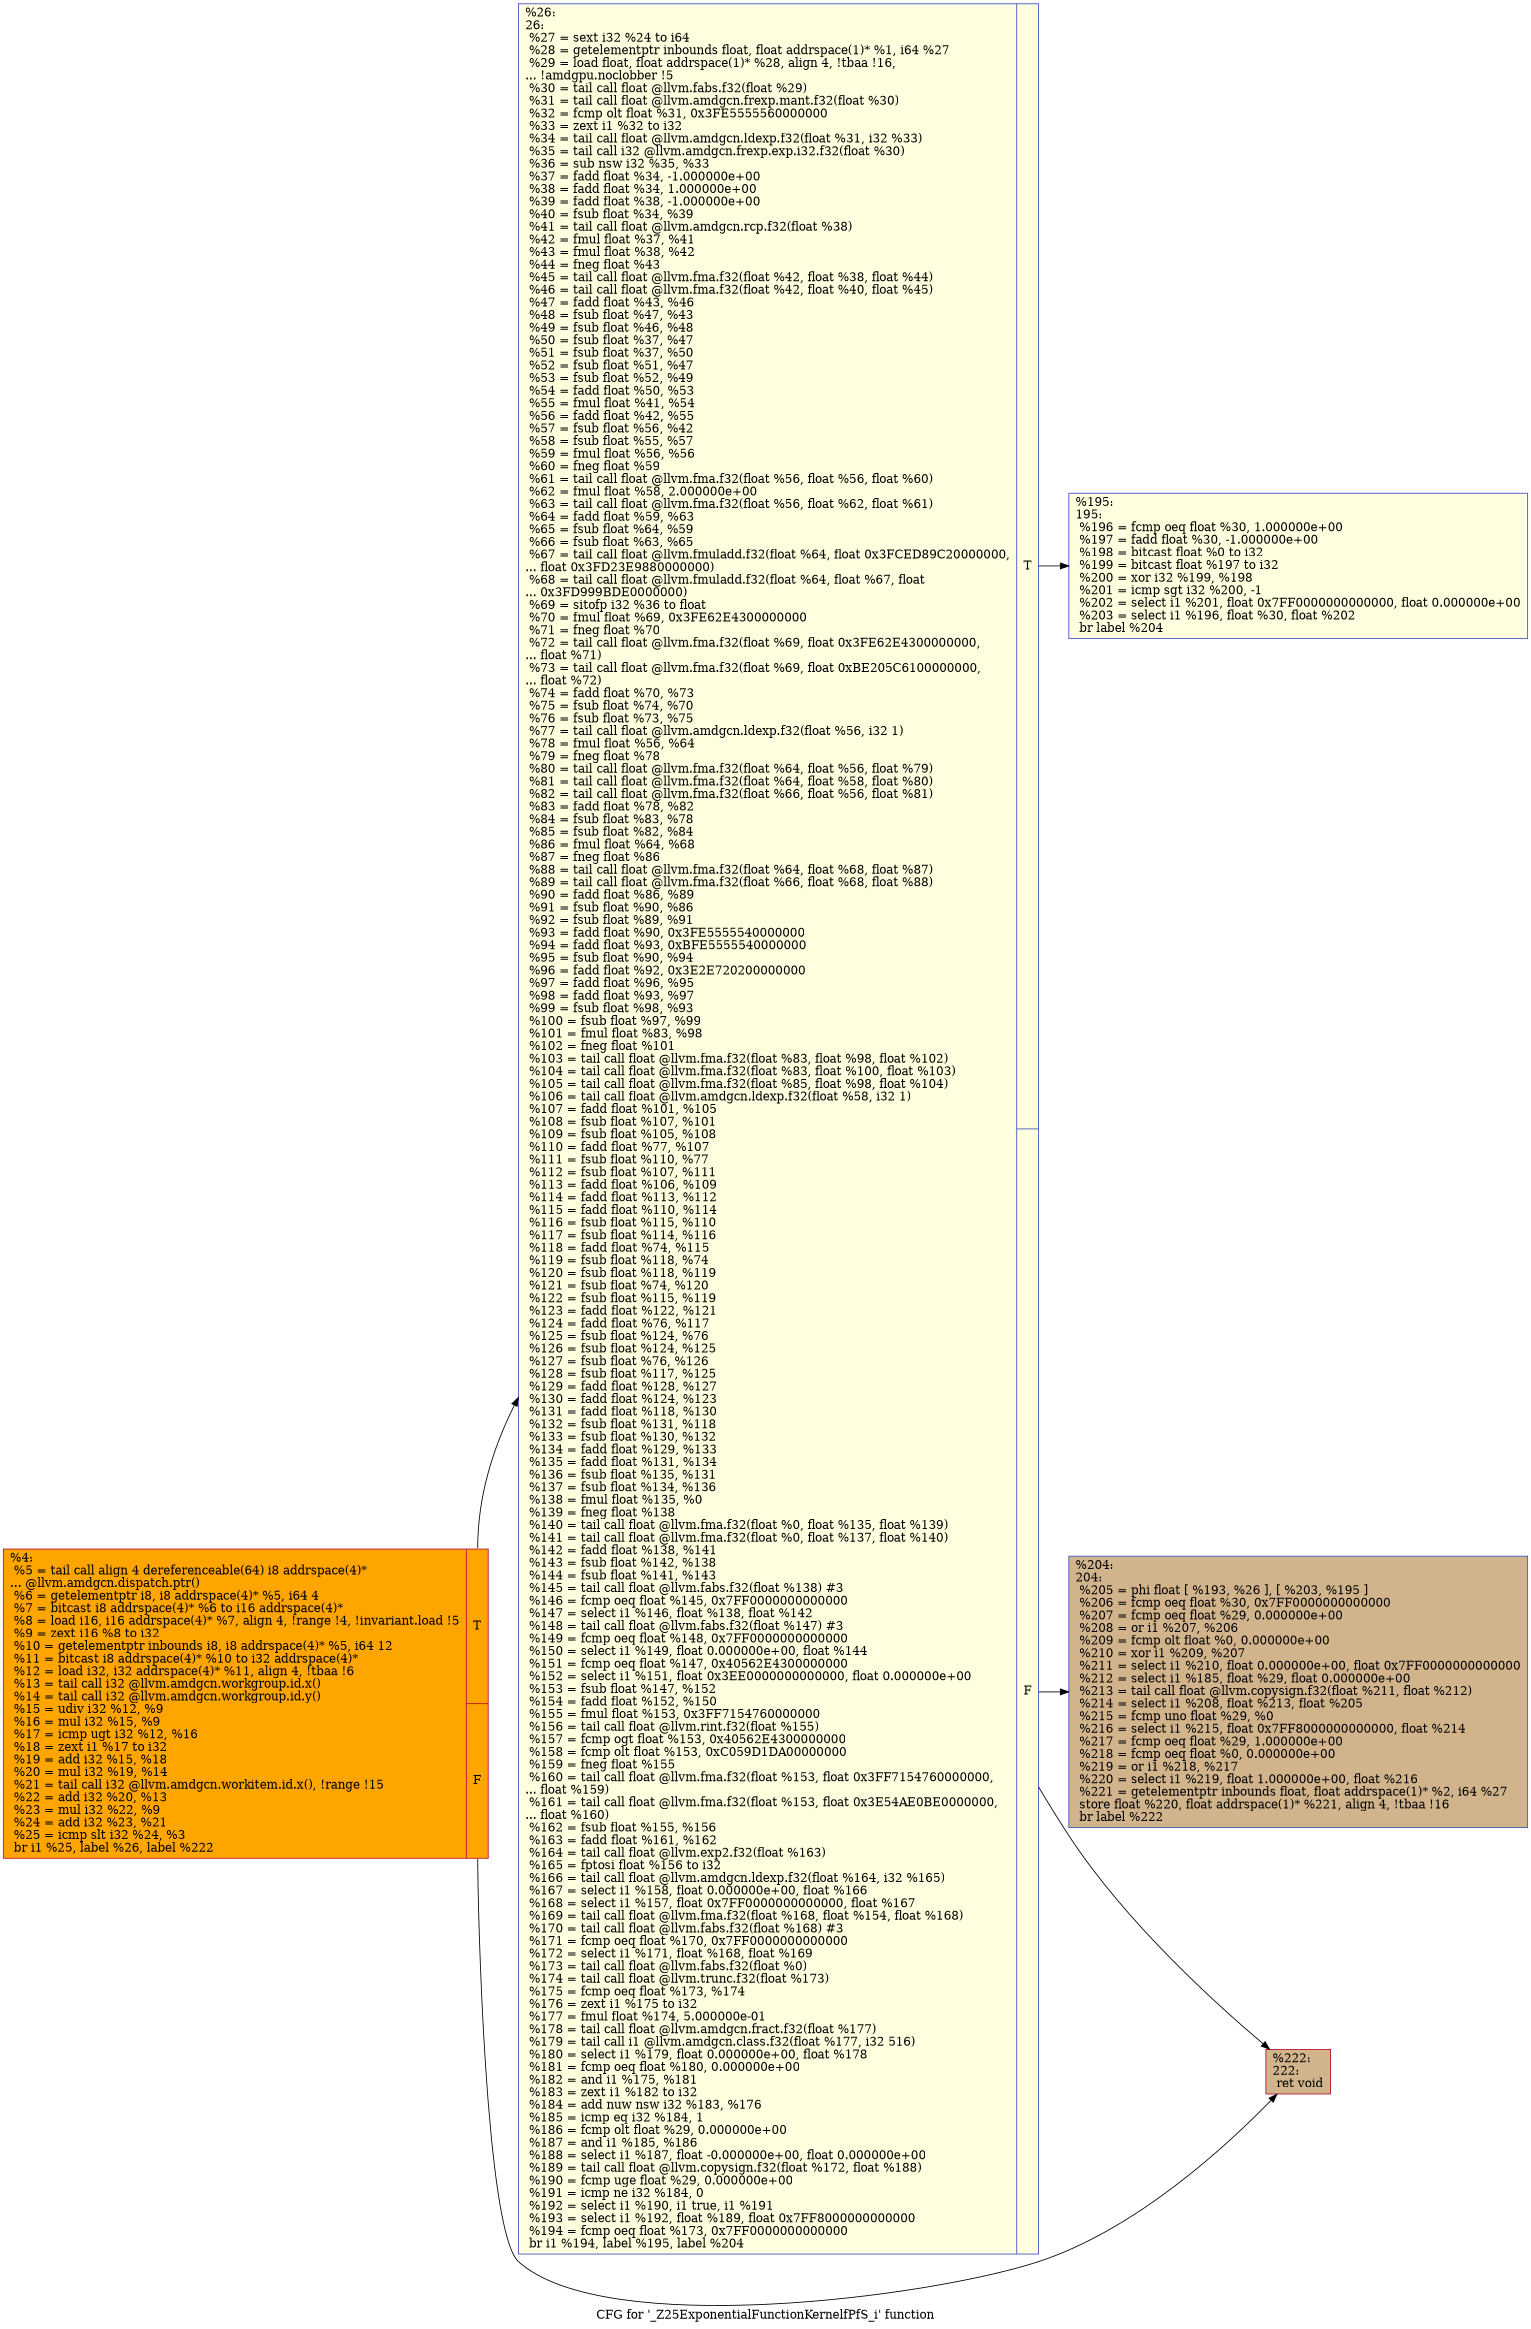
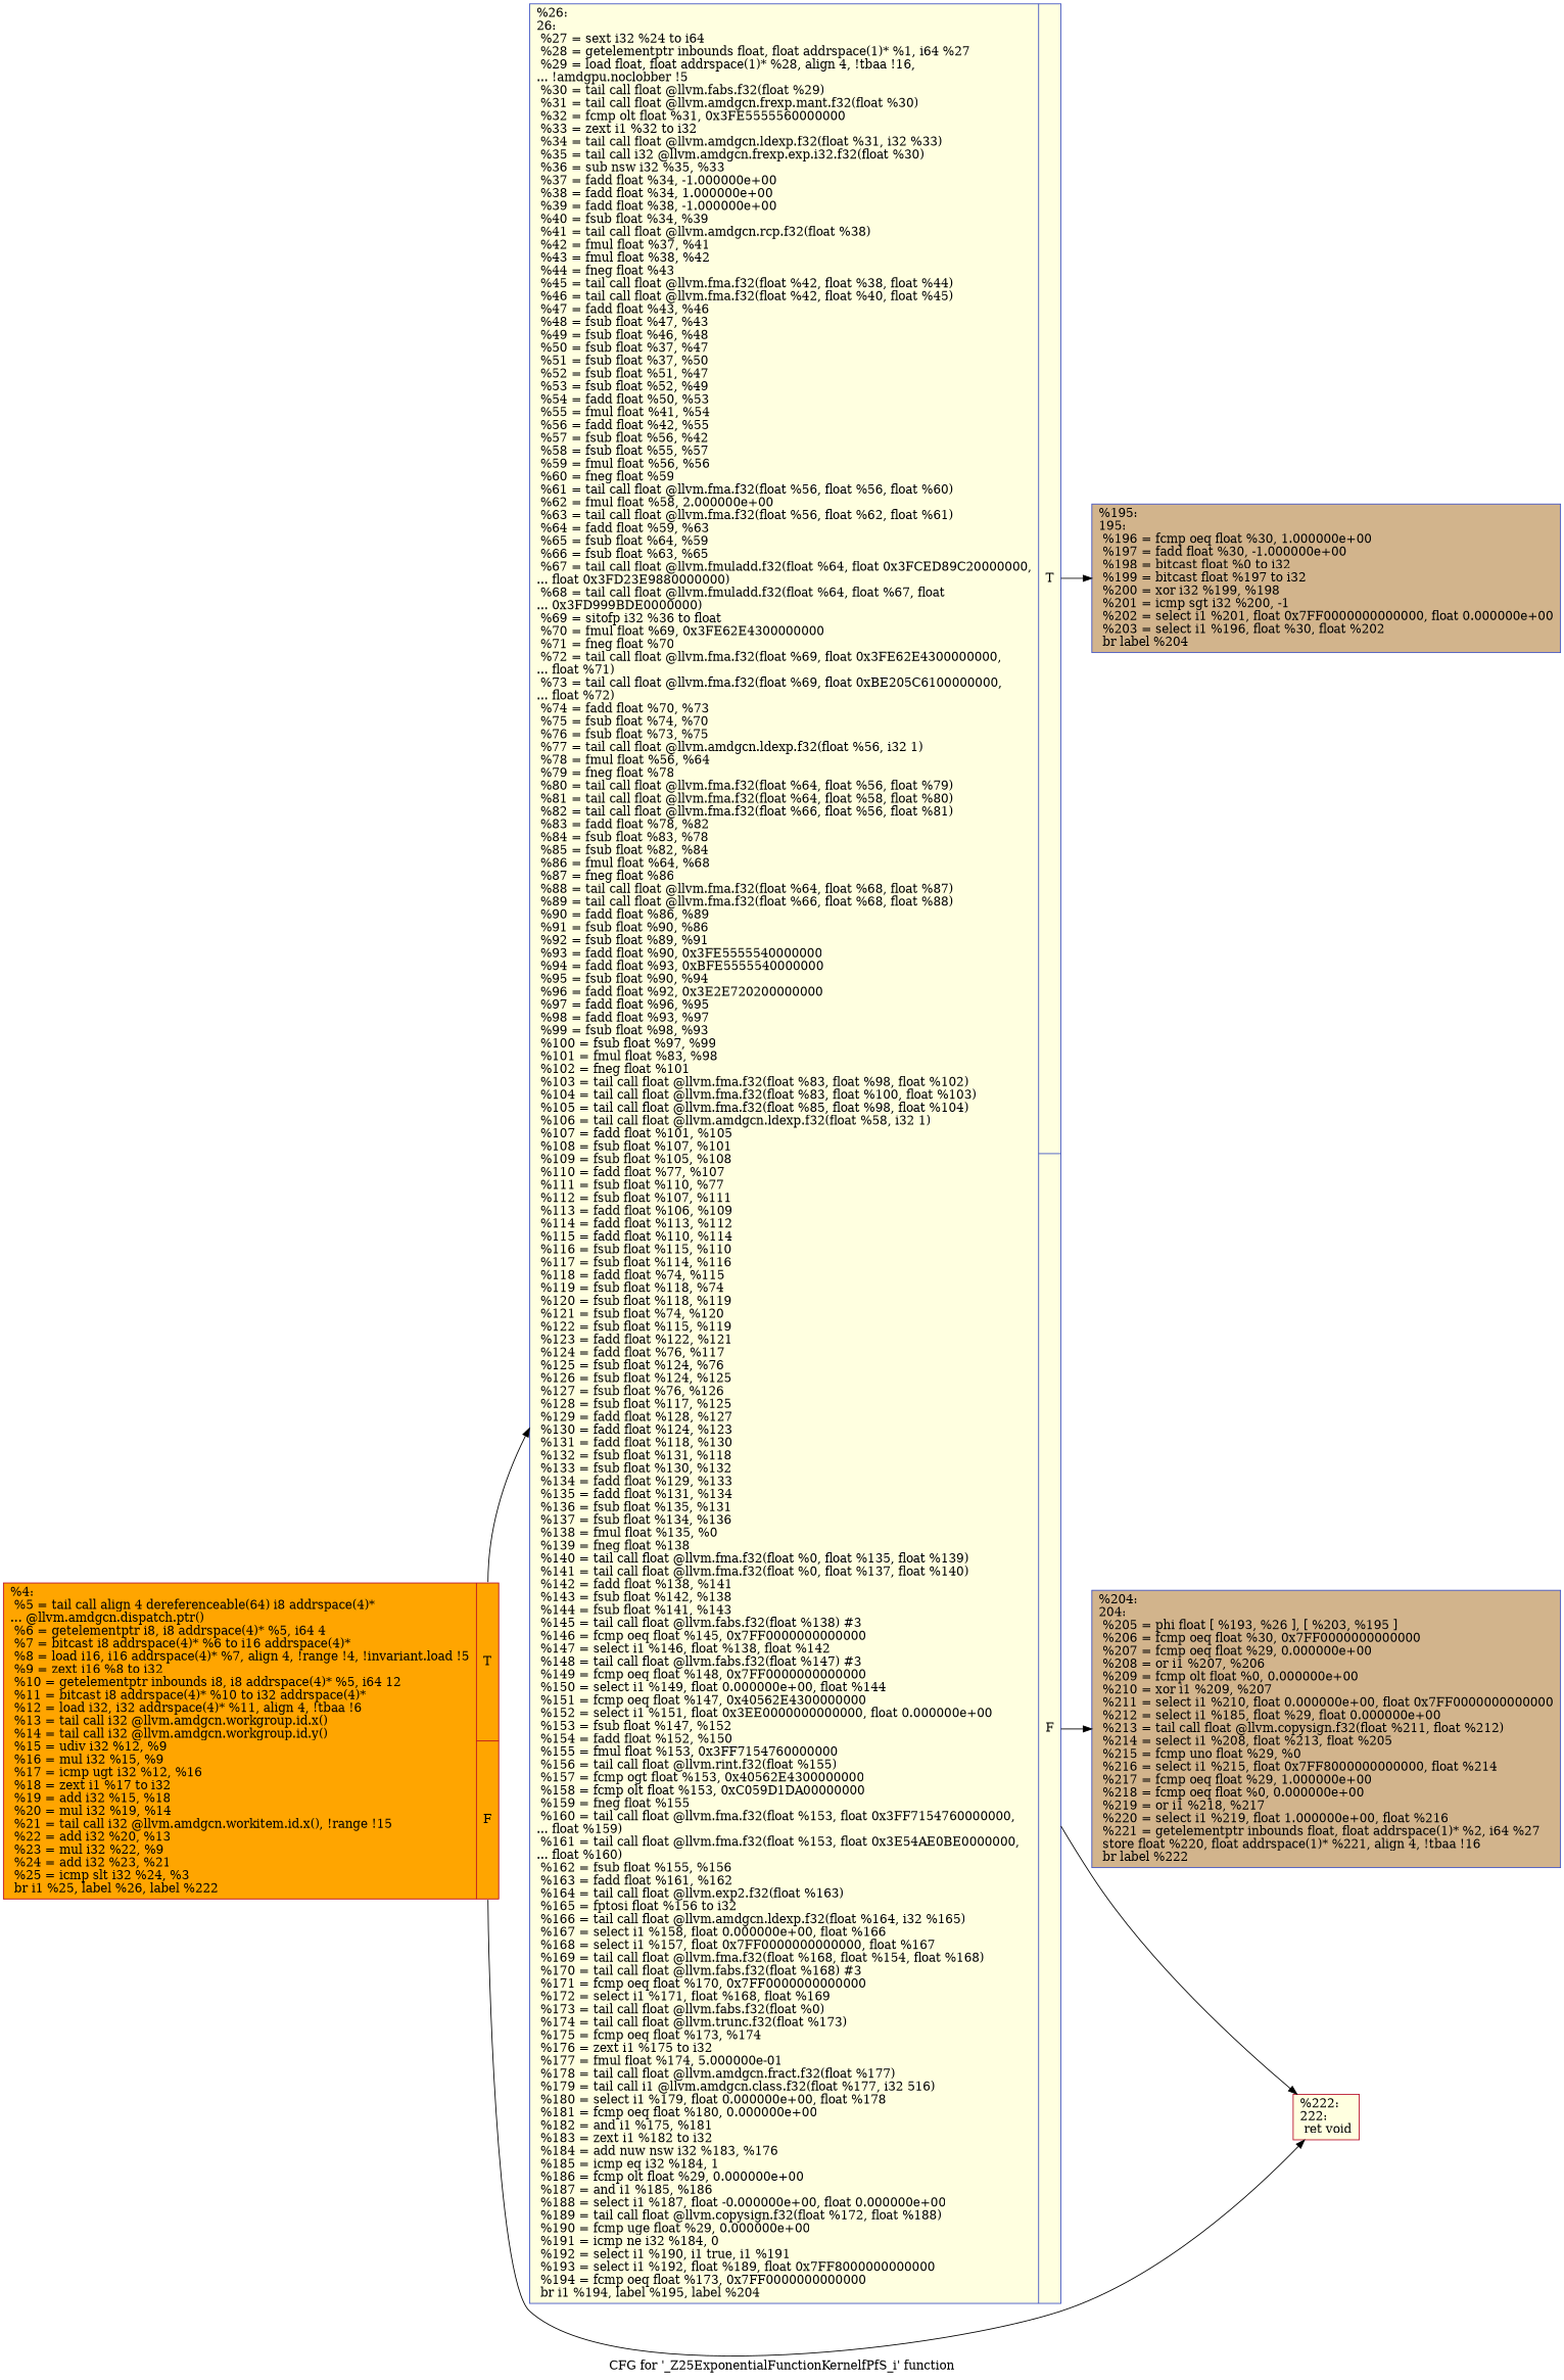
  digraph {
    label="CFG for '_Z25ExponentialFunctionKernelfPfS_i' function"
    rankdir=LR
    node [color="#3d50c3ff" fillcolor=lightyellow shape=record style=filled]
    edge [tailport=s0]
    n1 [color="#b70d28ff" fillcolor=orange label="{%4:\l  %5 = tail call align 4 dereferenceable(64) i8 addrspace(4)*\l... @llvm.amdgcn.dispatch.ptr()\l  %6 = getelementptr i8, i8 addrspace(4)* %5, i64 4\l  %7 = bitcast i8 addrspace(4)* %6 to i16 addrspace(4)*\l  %8 = load i16, i16 addrspace(4)* %7, align 4, !range !4, !invariant.load !5\l  %9 = zext i16 %8 to i32\l  %10 = getelementptr inbounds i8, i8 addrspace(4)* %5, i64 12\l  %11 = bitcast i8 addrspace(4)* %10 to i32 addrspace(4)*\l  %12 = load i32, i32 addrspace(4)* %11, align 4, !tbaa !6\l  %13 = tail call i32 @llvm.amdgcn.workgroup.id.x()\l  %14 = tail call i32 @llvm.amdgcn.workgroup.id.y()\l  %15 = udiv i32 %12, %9\l  %16 = mul i32 %15, %9\l  %17 = icmp ugt i32 %12, %16\l  %18 = zext i1 %17 to i32\l  %19 = add i32 %15, %18\l  %20 = mul i32 %19, %14\l  %21 = tail call i32 @llvm.amdgcn.workitem.id.x(), !range !15\l  %22 = add i32 %20, %13\l  %23 = mul i32 %22, %9\l  %24 = add i32 %23, %21\l  %25 = icmp slt i32 %24, %3\l  br i1 %25, label %26, label %222\l|{<s0>T|<s1>F}}"]
    n2 [label="{%26:\l26:                                               \l  %27 = sext i32 %24 to i64\l  %28 = getelementptr inbounds float, float addrspace(1)* %1, i64 %27\l  %29 = load float, float addrspace(1)* %28, align 4, !tbaa !16,\l... !amdgpu.noclobber !5\l  %30 = tail call float @llvm.fabs.f32(float %29)\l  %31 = tail call float @llvm.amdgcn.frexp.mant.f32(float %30)\l  %32 = fcmp olt float %31, 0x3FE5555560000000\l  %33 = zext i1 %32 to i32\l  %34 = tail call float @llvm.amdgcn.ldexp.f32(float %31, i32 %33)\l  %35 = tail call i32 @llvm.amdgcn.frexp.exp.i32.f32(float %30)\l  %36 = sub nsw i32 %35, %33\l  %37 = fadd float %34, -1.000000e+00\l  %38 = fadd float %34, 1.000000e+00\l  %39 = fadd float %38, -1.000000e+00\l  %40 = fsub float %34, %39\l  %41 = tail call float @llvm.amdgcn.rcp.f32(float %38)\l  %42 = fmul float %37, %41\l  %43 = fmul float %38, %42\l  %44 = fneg float %43\l  %45 = tail call float @llvm.fma.f32(float %42, float %38, float %44)\l  %46 = tail call float @llvm.fma.f32(float %42, float %40, float %45)\l  %47 = fadd float %43, %46\l  %48 = fsub float %47, %43\l  %49 = fsub float %46, %48\l  %50 = fsub float %37, %47\l  %51 = fsub float %37, %50\l  %52 = fsub float %51, %47\l  %53 = fsub float %52, %49\l  %54 = fadd float %50, %53\l  %55 = fmul float %41, %54\l  %56 = fadd float %42, %55\l  %57 = fsub float %56, %42\l  %58 = fsub float %55, %57\l  %59 = fmul float %56, %56\l  %60 = fneg float %59\l  %61 = tail call float @llvm.fma.f32(float %56, float %56, float %60)\l  %62 = fmul float %58, 2.000000e+00\l  %63 = tail call float @llvm.fma.f32(float %56, float %62, float %61)\l  %64 = fadd float %59, %63\l  %65 = fsub float %64, %59\l  %66 = fsub float %63, %65\l  %67 = tail call float @llvm.fmuladd.f32(float %64, float 0x3FCED89C20000000,\l... float 0x3FD23E9880000000)\l  %68 = tail call float @llvm.fmuladd.f32(float %64, float %67, float\l... 0x3FD999BDE0000000)\l  %69 = sitofp i32 %36 to float\l  %70 = fmul float %69, 0x3FE62E4300000000\l  %71 = fneg float %70\l  %72 = tail call float @llvm.fma.f32(float %69, float 0x3FE62E4300000000,\l... float %71)\l  %73 = tail call float @llvm.fma.f32(float %69, float 0xBE205C6100000000,\l... float %72)\l  %74 = fadd float %70, %73\l  %75 = fsub float %74, %70\l  %76 = fsub float %73, %75\l  %77 = tail call float @llvm.amdgcn.ldexp.f32(float %56, i32 1)\l  %78 = fmul float %56, %64\l  %79 = fneg float %78\l  %80 = tail call float @llvm.fma.f32(float %64, float %56, float %79)\l  %81 = tail call float @llvm.fma.f32(float %64, float %58, float %80)\l  %82 = tail call float @llvm.fma.f32(float %66, float %56, float %81)\l  %83 = fadd float %78, %82\l  %84 = fsub float %83, %78\l  %85 = fsub float %82, %84\l  %86 = fmul float %64, %68\l  %87 = fneg float %86\l  %88 = tail call float @llvm.fma.f32(float %64, float %68, float %87)\l  %89 = tail call float @llvm.fma.f32(float %66, float %68, float %88)\l  %90 = fadd float %86, %89\l  %91 = fsub float %90, %86\l  %92 = fsub float %89, %91\l  %93 = fadd float %90, 0x3FE5555540000000\l  %94 = fadd float %93, 0xBFE5555540000000\l  %95 = fsub float %90, %94\l  %96 = fadd float %92, 0x3E2E720200000000\l  %97 = fadd float %96, %95\l  %98 = fadd float %93, %97\l  %99 = fsub float %98, %93\l  %100 = fsub float %97, %99\l  %101 = fmul float %83, %98\l  %102 = fneg float %101\l  %103 = tail call float @llvm.fma.f32(float %83, float %98, float %102)\l  %104 = tail call float @llvm.fma.f32(float %83, float %100, float %103)\l  %105 = tail call float @llvm.fma.f32(float %85, float %98, float %104)\l  %106 = tail call float @llvm.amdgcn.ldexp.f32(float %58, i32 1)\l  %107 = fadd float %101, %105\l  %108 = fsub float %107, %101\l  %109 = fsub float %105, %108\l  %110 = fadd float %77, %107\l  %111 = fsub float %110, %77\l  %112 = fsub float %107, %111\l  %113 = fadd float %106, %109\l  %114 = fadd float %113, %112\l  %115 = fadd float %110, %114\l  %116 = fsub float %115, %110\l  %117 = fsub float %114, %116\l  %118 = fadd float %74, %115\l  %119 = fsub float %118, %74\l  %120 = fsub float %118, %119\l  %121 = fsub float %74, %120\l  %122 = fsub float %115, %119\l  %123 = fadd float %122, %121\l  %124 = fadd float %76, %117\l  %125 = fsub float %124, %76\l  %126 = fsub float %124, %125\l  %127 = fsub float %76, %126\l  %128 = fsub float %117, %125\l  %129 = fadd float %128, %127\l  %130 = fadd float %124, %123\l  %131 = fadd float %118, %130\l  %132 = fsub float %131, %118\l  %133 = fsub float %130, %132\l  %134 = fadd float %129, %133\l  %135 = fadd float %131, %134\l  %136 = fsub float %135, %131\l  %137 = fsub float %134, %136\l  %138 = fmul float %135, %0\l  %139 = fneg float %138\l  %140 = tail call float @llvm.fma.f32(float %0, float %135, float %139)\l  %141 = tail call float @llvm.fma.f32(float %0, float %137, float %140)\l  %142 = fadd float %138, %141\l  %143 = fsub float %142, %138\l  %144 = fsub float %141, %143\l  %145 = tail call float @llvm.fabs.f32(float %138) #3\l  %146 = fcmp oeq float %145, 0x7FF0000000000000\l  %147 = select i1 %146, float %138, float %142\l  %148 = tail call float @llvm.fabs.f32(float %147) #3\l  %149 = fcmp oeq float %148, 0x7FF0000000000000\l  %150 = select i1 %149, float 0.000000e+00, float %144\l  %151 = fcmp oeq float %147, 0x40562E4300000000\l  %152 = select i1 %151, float 0x3EE0000000000000, float 0.000000e+00\l  %153 = fsub float %147, %152\l  %154 = fadd float %152, %150\l  %155 = fmul float %153, 0x3FF7154760000000\l  %156 = tail call float @llvm.rint.f32(float %155)\l  %157 = fcmp ogt float %153, 0x40562E4300000000\l  %158 = fcmp olt float %153, 0xC059D1DA00000000\l  %159 = fneg float %155\l  %160 = tail call float @llvm.fma.f32(float %153, float 0x3FF7154760000000,\l... float %159)\l  %161 = tail call float @llvm.fma.f32(float %153, float 0x3E54AE0BE0000000,\l... float %160)\l  %162 = fsub float %155, %156\l  %163 = fadd float %161, %162\l  %164 = tail call float @llvm.exp2.f32(float %163)\l  %165 = fptosi float %156 to i32\l  %166 = tail call float @llvm.amdgcn.ldexp.f32(float %164, i32 %165)\l  %167 = select i1 %158, float 0.000000e+00, float %166\l  %168 = select i1 %157, float 0x7FF0000000000000, float %167\l  %169 = tail call float @llvm.fma.f32(float %168, float %154, float %168)\l  %170 = tail call float @llvm.fabs.f32(float %168) #3\l  %171 = fcmp oeq float %170, 0x7FF0000000000000\l  %172 = select i1 %171, float %168, float %169\l  %173 = tail call float @llvm.fabs.f32(float %0)\l  %174 = tail call float @llvm.trunc.f32(float %173)\l  %175 = fcmp oeq float %173, %174\l  %176 = zext i1 %175 to i32\l  %177 = fmul float %174, 5.000000e-01\l  %178 = tail call float @llvm.amdgcn.fract.f32(float %177)\l  %179 = tail call i1 @llvm.amdgcn.class.f32(float %177, i32 516)\l  %180 = select i1 %179, float 0.000000e+00, float %178\l  %181 = fcmp oeq float %180, 0.000000e+00\l  %182 = and i1 %175, %181\l  %183 = zext i1 %182 to i32\l  %184 = add nuw nsw i32 %183, %176\l  %185 = icmp eq i32 %184, 1\l  %186 = fcmp olt float %29, 0.000000e+00\l  %187 = and i1 %185, %186\l  %188 = select i1 %187, float -0.000000e+00, float 0.000000e+00\l  %189 = tail call float @llvm.copysign.f32(float %172, float %188)\l  %190 = fcmp uge float %29, 0.000000e+00\l  %191 = icmp ne i32 %184, 0\l  %192 = select i1 %190, i1 true, i1 %191\l  %193 = select i1 %192, float %189, float 0x7FF8000000000000\l  %194 = fcmp oeq float %173, 0x7FF0000000000000\l  br i1 %194, label %195, label %204\l|{<s0>T|<s1>F}}"]
-   n3 [color="#b70d28ff" fillcolor=tan label="{%222:\l222:                                              \l  ret void\l}"]
-   n4 [label="{%195:\l195:                                              \l  %196 = fcmp oeq float %30, 1.000000e+00\l  %197 = fadd float %30, -1.000000e+00\l  %198 = bitcast float %0 to i32\l  %199 = bitcast float %197 to i32\l  %200 = xor i32 %199, %198\l  %201 = icmp sgt i32 %200, -1\l  %202 = select i1 %201, float 0x7FF0000000000000, float 0.000000e+00\l  %203 = select i1 %196, float %30, float %202\l  br label %204\l}"]
+   n3 [color="#b70d28ff" label="{%222:\l222:                                              \l  ret void\l}"]
+   n4 [fillcolor=tan label="{%195:\l195:                                              \l  %196 = fcmp oeq float %30, 1.000000e+00\l  %197 = fadd float %30, -1.000000e+00\l  %198 = bitcast float %0 to i32\l  %199 = bitcast float %197 to i32\l  %200 = xor i32 %199, %198\l  %201 = icmp sgt i32 %200, -1\l  %202 = select i1 %201, float 0x7FF0000000000000, float 0.000000e+00\l  %203 = select i1 %196, float %30, float %202\l  br label %204\l}"]
    n5 [fillcolor=tan label="{%204:\l204:                                              \l  %205 = phi float [ %193, %26 ], [ %203, %195 ]\l  %206 = fcmp oeq float %30, 0x7FF0000000000000\l  %207 = fcmp oeq float %29, 0.000000e+00\l  %208 = or i1 %207, %206\l  %209 = fcmp olt float %0, 0.000000e+00\l  %210 = xor i1 %209, %207\l  %211 = select i1 %210, float 0.000000e+00, float 0x7FF0000000000000\l  %212 = select i1 %185, float %29, float 0.000000e+00\l  %213 = tail call float @llvm.copysign.f32(float %211, float %212)\l  %214 = select i1 %208, float %213, float %205\l  %215 = fcmp uno float %29, %0\l  %216 = select i1 %215, float 0x7FF8000000000000, float %214\l  %217 = fcmp oeq float %29, 1.000000e+00\l  %218 = fcmp oeq float %0, 0.000000e+00\l  %219 = or i1 %218, %217\l  %220 = select i1 %219, float 1.000000e+00, float %216\l  %221 = getelementptr inbounds float, float addrspace(1)* %2, i64 %27\l  store float %220, float addrspace(1)* %221, align 4, !tbaa !16\l  br label %222\l}"]
    n1 -> n2
    n1 -> n3 [tailport=s1]
    n2 -> n3 [tailport=""]
    n2 -> n4
    n2 -> n5 [tailport=s1]
  }
